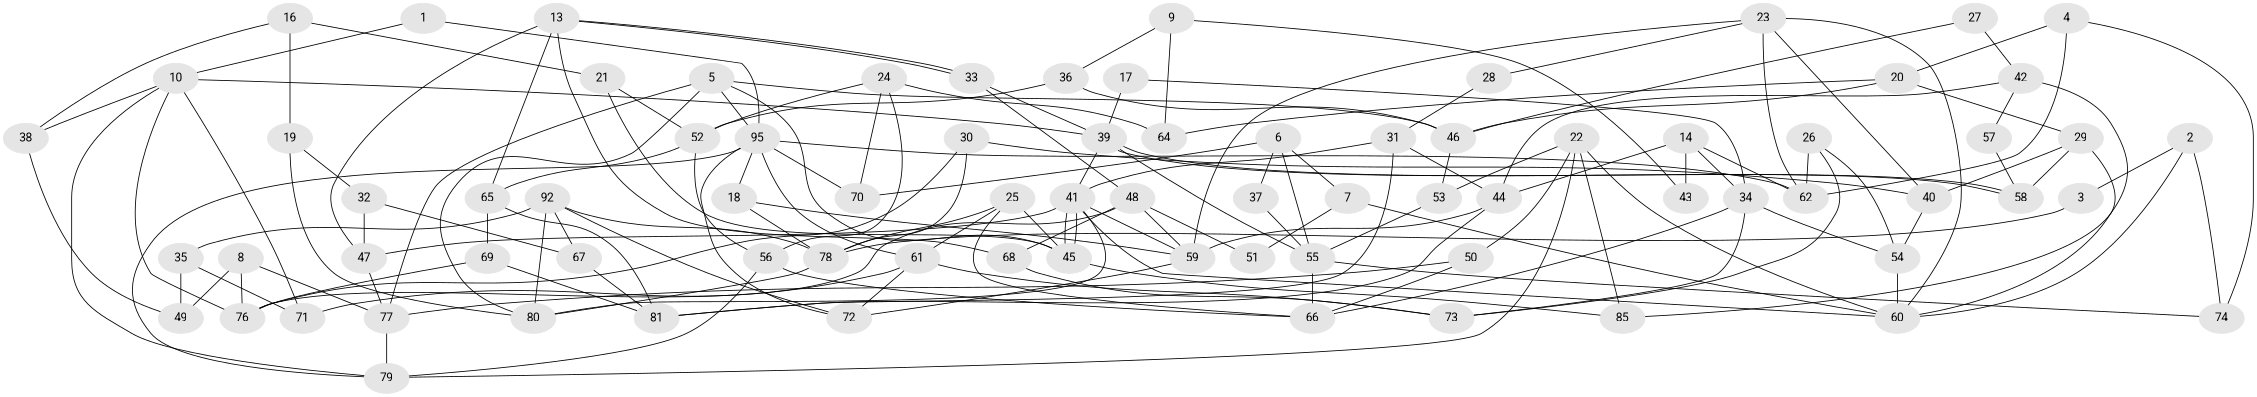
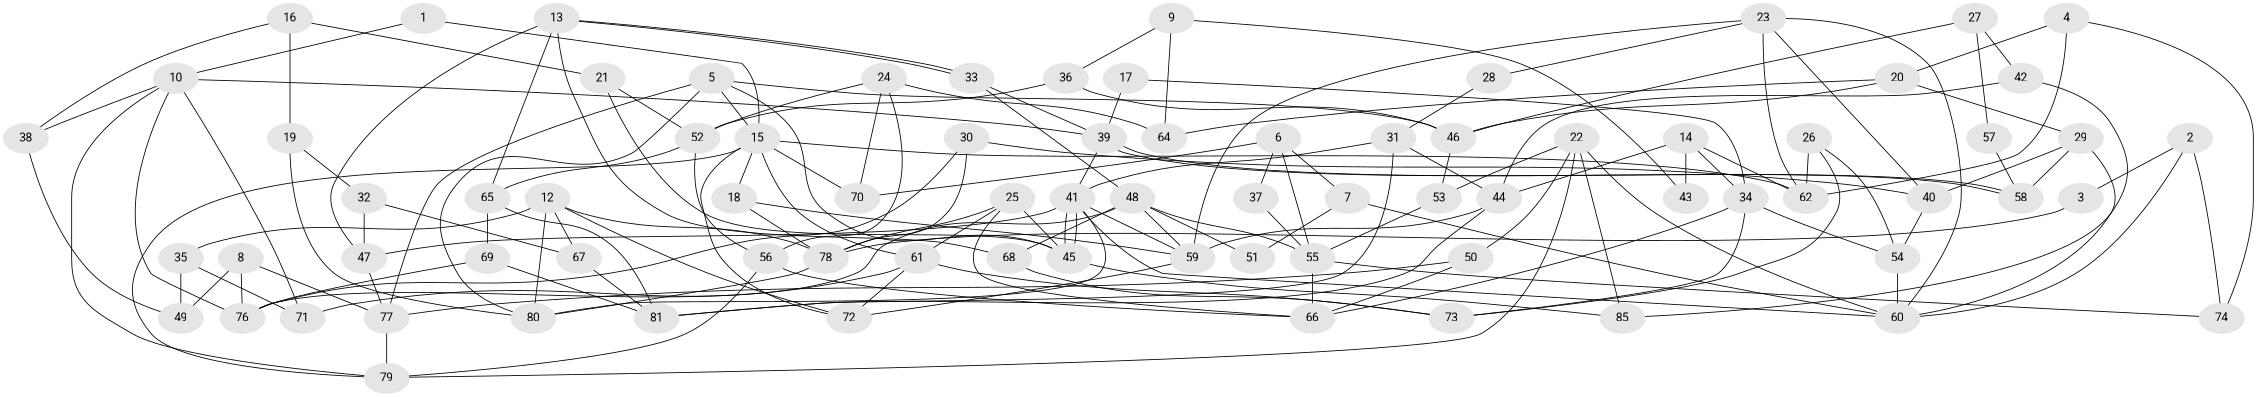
  graph {
    fontname=Roboto
    node [color=gray90 fontname=Roboto style=filled]
    edge [fontname=Roboto]
    1
    10
-   15 [label=95]
+   15
    76
    38
    39
    71
    79
    62
    70
    72
    18
    61
    2
    3
    60
    74
    78
    80
    4
    20
    46
    64
    29
    5
    45
    77
    n28 [label=85]
    53
    6
    7
    37
    55
    51
    66
    8
    49
    9
    36
    43
    52
    41
    58
    19
    32
    47
    59
-   12 [label=92]
+   12
    35
    67
    81
    13
    33
    65
    68
    48
    69
    73
    14
    34
    44
    54
    16
    21
    17
    40
    56
    22
    50
    23
    28
    31
    24
    25
    26
    27
    42
    57
    30
    1 -- 10
    1 -- 15
    10 -- 76
    10 -- 38
    10 -- 39
    10 -- 71
    10 -- 79
    15 -- 79
    15 -- 62
    15 -- 70
    15 -- 72
    15 -- 18
    15 -- 61
    38 -- 49
    39 -- 41
    39 -- 58
    39 -- 58
    18 -- 78
    18 -- 59
    61 -- 71
    61 -- 72
    61 -- 73
    2 -- 3
    2 -- 60
    2 -- 74
    3 -- 78
    78 -- 80
    4 -- 62
    4 -- 74
    4 -- 20
    20 -- 46
    20 -- 64
    20 -- 29
    46 -- 53
    29 -- 60
    29 -- 58
    29 -- 40
    5 -- 15
    5 -- 80
    5 -- 46
    5 -- 45
    5 -- 77
    45 -- n28
    77 -- 79
    53 -- 55
    6 -- 70
    6 -- 7
    6 -- 37
    6 -- 55
    7 -- 60
    7 -- 51
    37 -- 55
    55 -- 74
    55 -- 66
    8 -- 76
    8 -- 77
    8 -- 49
    9 -- 64
    9 -- 36
    9 -- 43
    36 -- 46
    36 -- 52
    52 -- 65
    52 -- 56
    41 -- 60
    41 -- 80
    41 -- 45
    41 -- 45
    41 -- 47
    41 -- 59
    19 -- 80
    19 -- 32
    32 -- 47
    32 -- 67
    47 -- 77
    59 -- 72
    12 -- 72
    12 -- 78
    12 -- 80
    12 -- 35
    12 -- 67
    35 -- 71
    35 -- 49
    67 -- 81
    13 -- 47
    13 -- 33
    13 -- 33
    13 -- 65
    13 -- 68
    33 -- 39
    33 -- 48
    65 -- 81
    65 -- 69
    68 -- 73
    48 -- 76
-   39 -- 55
+   48 -- 55
    48 -- 51
    48 -- 59
    48 -- 68
    69 -- 76
    69 -- 81
    14 -- 62
    14 -- 43
    14 -- 34
    14 -- 44
    34 -- 66
    34 -- 73
    34 -- 54
    44 -- 59
    44 -- 81
    54 -- 60
    16 -- 38
    16 -- 19
    16 -- 21
    21 -- 45
    21 -- 52
    17 -- 39
    17 -- 34
    40 -- 54
    56 -- 79
    56 -- 66
    22 -- 79
    22 -- 60
    22 -- n28
    22 -- 53
    22 -- 50
    50 -- 77
    50 -- 66
    23 -- 62
    23 -- 60
    23 -- 59
    23 -- 40
    23 -- 28
    28 -- 31
    31 -- 41
    31 -- 81
    31 -- 44
    24 -- 70
    24 -- 64
    24 -- 52
    24 -- 56
    25 -- 61
    25 -- 78
    25 -- 45
    25 -- 66
    26 -- 62
    26 -- 73
    26 -- 54
    27 -- 46
    27 -- 42
-   42 -- 57
+   27 -- 57
    42 -- n28
    42 -- 44
    57 -- 58
    30 -- 76
    30 -- 78
    30 -- 40
  }
